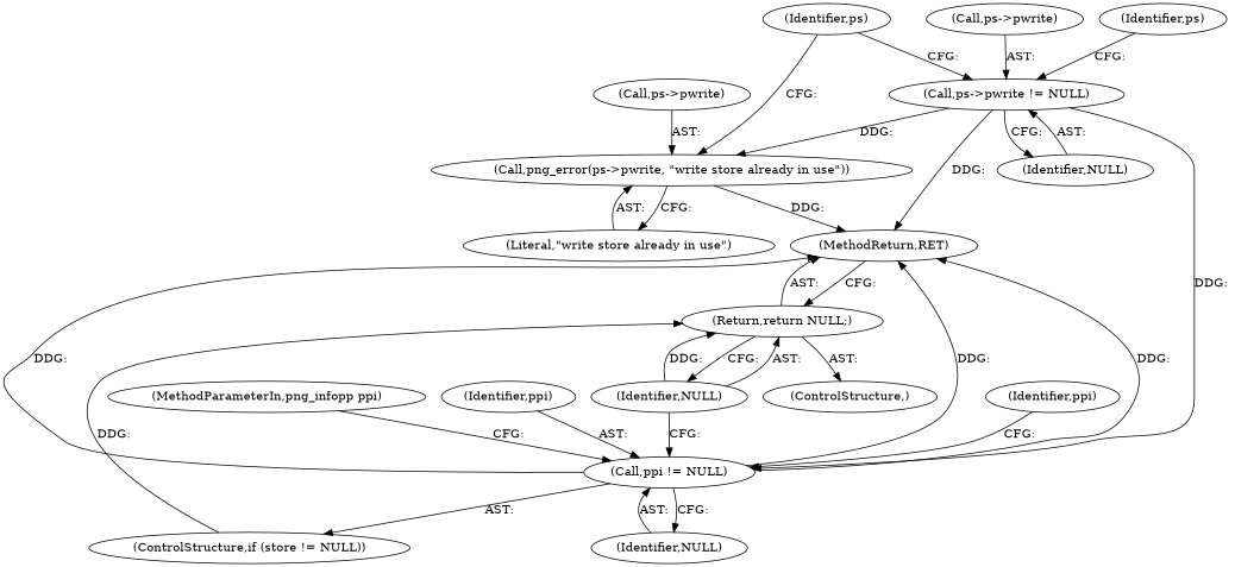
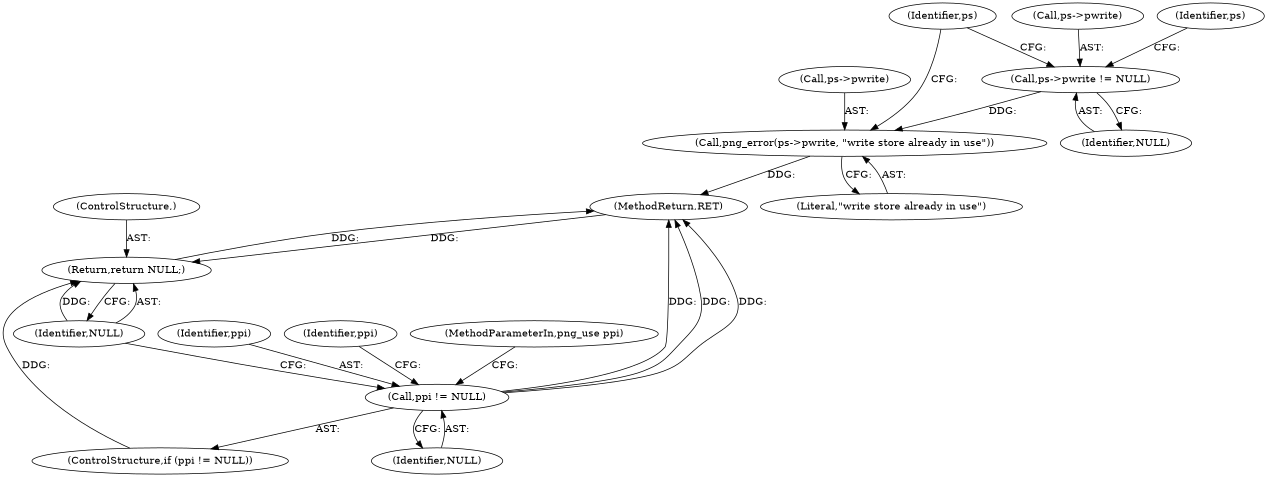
  digraph {
    fontname="DejaVu Serif"
    node [fontname="DejaVu Serif"]
    edge [fontname="DejaVu Serif"]
    n1 [label="(Call,ps->pwrite != NULL)"]
    n2 [label="(Call,png_error(ps->pwrite, \"write store already in use\"))"]
    n3 [label="(Call,ppi != NULL)"]
    n4 [label="(Identifier,NULL)"]
    n5 [label="(MethodReturn,RET)"]
    n6 [label="(Literal,\"write store already in use\")"]
-   n7 [label="(ControlStructure,if (store != NULL))"]
+   n7 [label="(ControlStructure,if (ppi != NULL))"]
    n8 [label="(Identifier,NULL)"]
    n9 [label="(Return,return NULL;)"]
    n10 [label="(ControlStructure,)"]
    n11 [label="(Identifier,NULL)"]
    n12 [label="(Call,ps->pwrite)"]
    n13 [label="(Identifier,ppi)"]
    n14 [label="(Identifier,ppi)"]
-   n15 [label="(MethodParameterIn,png_infopp ppi)"]
+   n15 [label="(MethodParameterIn,png_use ppi)"]
    n16 [label="(Identifier,ps)"]
    n17 [label="(Call,ps->pwrite)"]
    n18 [label="(Identifier,ps)"]
    n1 -> n2 [label="DDG: "]
-   n1 -> n3 [label="DDG: "]
    n1 -> n4 [label="CFG: "]
-   n1 -> n5 [label="DDG: "]
    n2 -> n5 [label="DDG: "]
    n2 -> n6 [label="CFG: "]
    n3 -> n5 [label="DDG: "]
    n3 -> n5 [label="DDG: "]
    n3 -> n5 [label="DDG: "]
    n3 -> n7 [label="AST: "]
    n3 -> n8 [label="CFG: "]
    n4 -> n1 [label="AST: "]
-   n5 -> n9 [label="CFG: "]
+   n5 -> n9 [label="DDG: "]
    n6 -> n2 [label="AST: "]
    n7 -> n9 [label="DDG: "]
    n8 -> n3 [label="AST: "]
-   n9 -> n5 [label="AST: "]
-   n9 -> n10 [label="AST: "]
+   n9 -> n5 [label="DDG: "]
+   n10 -> n9 [label="AST: "]
    n9 -> n11 [label="CFG: "]
    n11 -> n3 [label="CFG: "]
    n11 -> n9 [label="AST: "]
    n11 -> n9 [label="DDG: "]
    n12 -> n1 [label="AST: "]
    n13 -> n3 [label="AST: "]
    n14 -> n3 [label="CFG: "]
    n15 -> n3 [label="CFG: "]
    n16 -> n1 [label="CFG: "]
    n17 -> n2 [label="AST: "]
    n18 -> n1 [label="CFG: "]
    n18 -> n2 [label="CFG: "]
  }
